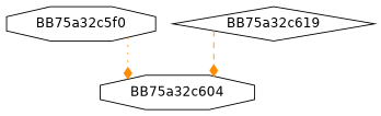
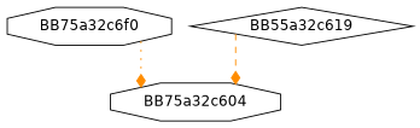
  digraph {
    fontname="DejaVu Sans"
    splines=ortho
    node [fontname="DejaVu Sans" shape=octagon]
    edge [arrowhead=diamond color=darkorange fontname="DejaVu Sans"]
-   BB75a32c5f0
+   BB75a32c5f0 [label=BB75a32c6f0]
    BB75a32c604
-   BB75a32c619 [shape=diamond]
+   BB75a32c619 [shape=diamond label=BB55a32c619]
    BB75a32c5f0 -> BB75a32c604 [style=dotted]
    BB75a32c619 -> BB75a32c604 [style=dashed]
  }
